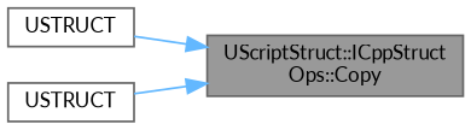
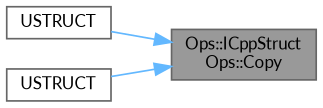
  digraph {
    rankdir=RL
    fontname=Lato
    node [color=grey40 fillcolor=white fontname=Lato fontsize=10 shape=box style=filled]
    edge [color=steelblue1 dir=back fontname=Lato fontsize=10 labelfontname=Helvetica labelfontsize=10 style=solid]
-   n1 [color=gray40 fillcolor=grey60 fontcolor=black height=0.2 label="UScriptStruct::ICppStruct\lOps::Copy" width=0.4]
+   n1 [color=gray40 fillcolor=grey60 fontcolor=black height=0.2 label="Ops::ICppStruct\lOps::Copy" width=0.4]
    n2 [height=0.2 label=USTRUCT width=0.4]
    n3 [height=0.2 label=USTRUCT width=0.4]
    n1 -> n2
    n1 -> n3
  }
